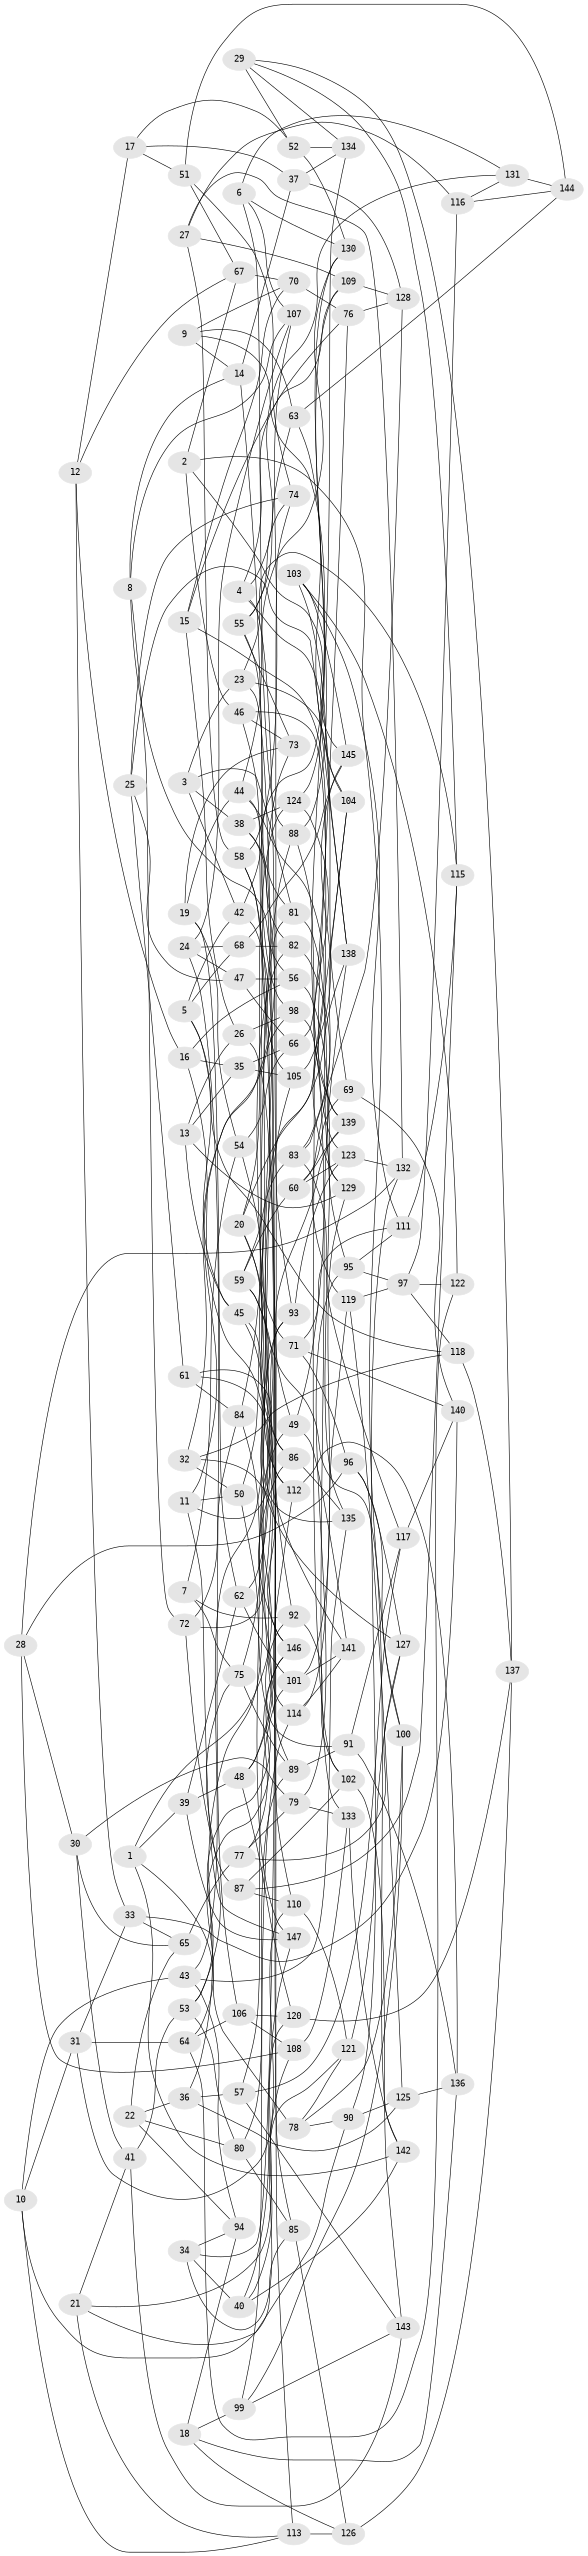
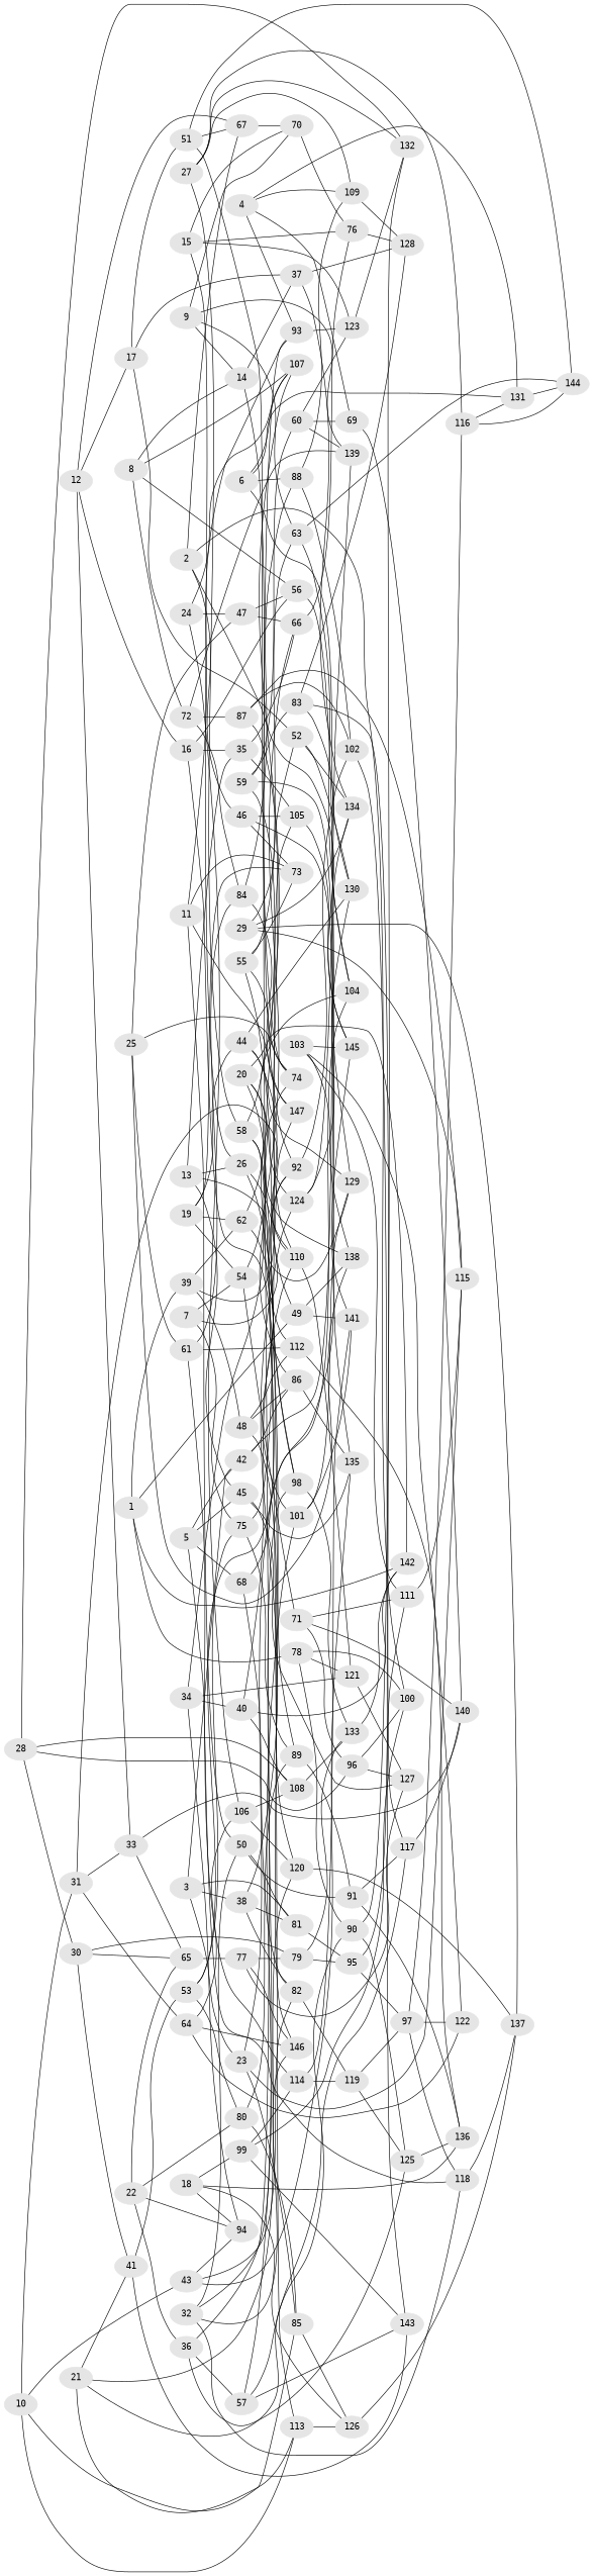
  graph {
    fontname="DejaVu Sans Mono"
    rankdir=LR
    node [color=gray90 fontname="DejaVu Sans Mono" style=filled]
    edge [fontname="DejaVu Sans Mono"]
    1
    39
    49
    78
    142
    147
    62
    48
    138
    141
    100
    90
    121
    2
    46
    67
    145
    73
    129
    105
    70
    3
    23
    38
    42
    81
    85
    104
    115
    124
    82
    86
    134
    95
    4
    69
    93
    109
    131
    140
    123
    128
    144
    5
    45
    68
    118
    135
    127
    137
    6
    88
    107
    130
    102
    7
    54
    75
    92
    66
    71
    89
    8
    14
    56
    72
    37
    139
    84
    87
    9
    63
    76
    10
    31
    43
    113
    33
    110
    64
    94
    126
    11
    50
    91
    12
    16
    17
    35
    146
    51
    52
    65
    13
    26
    98
    15
    132
    74
    18
    99
    136
    143
    114
    19
    44
    101
    20
    21
    41
    120
    53
    125
    22
    36
    80
    57
    77
    24
    47
    106
    108
    25
    61
    112
    133
    27
    58
    116
    28
    30
    96
    79
    29
    122
    32
    34
    40
    117
    119
    111
    55
    59
    60
    83
    97
    103
    1 -- 39
    1 -- 49
    1 -- 78
    1 -- 142
    39 -- 147
    39 -- 62
    39 -- 48
    49 -- 138
    49 -- 141
    78 -- 100
    78 -- 90
    78 -- 121
    62 -- 104
    62 -- 101
    48 -- 86
    48 -- 120
    48 -- 112
    90 -- 132
    90 -- 125
    121 -- 127
    2 -- 100
    2 -- 46
    2 -- 67
    2 -- 145
    46 -- 73
    46 -- 129
    46 -- 105
    67 -- 70
    105 -- 145
    70 -- 76
    3 -- 23
    3 -- 38
    3 -- 42
    3 -- 81
    23 -- 85
    23 -- 104
    23 -- 115
    38 -- 81
    38 -- 124
    38 -- 82
    42 -- 86
    42 -- 134
    81 -- 95
    85 -- 126
    124 -- 130
    124 -- 139
    82 -- 119
    86 -- 135
    95 -- 111
    95 -- 97
    4 -- 69
    4 -- 93
    4 -- 109
    4 -- 131
    69 -- 140
    93 -- 123
    109 -- 128
    131 -- 144
    123 -- 132
    5 -- 42
    5 -- 45
    5 -- 68
    5 -- 118
    45 -- 135
    45 -- 127
    68 -- 145
    68 -- 82
    118 -- 137
    6 -- 131
    6 -- 88
    6 -- 107
    6 -- 130
    88 -- 109
    88 -- 102
    102 -- 143
    7 -- 54
    7 -- 75
    7 -- 92
    54 -- 66
    54 -- 71
    75 -- 105
    75 -- 89
    92 -- 102
    66 -- 76
    71 -- 140
    71 -- 96
    71 -- 111
    89 -- 91
    8 -- 107
    8 -- 14
    8 -- 56
    8 -- 72
    14 -- 92
    14 -- 37
    56 -- 135
    72 -- 139
    72 -- 84
    72 -- 87
    37 -- 134
    37 -- 128
    84 -- 147
    84 -- 88
    87 -- 115
    87 -- 102
    87 -- 110
    9 -- 70
    9 -- 14
    9 -- 139
    9 -- 63
    63 -- 104
    63 -- 144
    76 -- 128
    10 -- 85
    10 -- 31
    10 -- 43
    10 -- 113
    31 -- 33
    31 -- 110
    31 -- 64
    43 -- 82
    43 -- 135
    43 -- 94
    113 -- 126
    33 -- 140
    33 -- 65
    110 -- 121
    64 -- 146
    64 -- 106
    64 -- 122
    126 -- 137
    11 -- 147
    11 -- 73
    11 -- 93
    11 -- 50
    50 -- 81
    50 -- 91
    91 -- 136
    91 -- 117
    12 -- 67
    12 -- 33
    12 -- 16
    12 -- 17
    16 -- 56
    16 -- 35
    16 -- 146
    17 -- 37
    17 -- 51
    17 -- 52
    35 -- 105
    35 -- 66
    51 -- 67
    51 -- 144
    51 -- 74
    52 -- 134
    52 -- 130
    65 -- 77
    13 -- 129
    13 -- 45
    13 -- 35
    13 -- 26
    26 -- 110
    26 -- 98
    98 -- 133
    15 -- 70
    15 -- 123
    15 -- 76
    15 -- 26
    18 -- 94
    18 -- 126
    18 -- 99
    18 -- 136
    99 -- 100
    99 -- 143
    99 -- 114
    114 -- 141
    114 -- 119
    19 -- 62
    19 -- 73
    19 -- 54
    19 -- 44
    44 -- 49
    44 -- 129
    44 -- 130
    101 -- 141
    101 -- 129
    20 -- 142
    20 -- 138
    20 -- 124
    20 -- 86
    21 -- 90
    21 -- 113
    21 -- 41
    21 -- 120
    41 -- 143
    41 -- 53
    120 -- 137
    53 -- 75
    53 -- 92
    53 -- 80
    125 -- 136
    22 -- 94
    22 -- 65
    22 -- 36
    22 -- 80
    36 -- 93
    36 -- 125
    36 -- 57
    80 -- 85
    80 -- 89
    57 -- 143
    57 -- 101
    57 -- 117
    77 -- 127
    77 -- 146
    77 -- 79
-   24 -- 68
    24 -- 107
    24 -- 47
    24 -- 106
    47 -- 66
    47 -- 56
    106 -- 120
    106 -- 108
    108 -- 133
    25 -- 138
    25 -- 74
    25 -- 47
    25 -- 61
    61 -- 84
    61 -- 114
    61 -- 112
    112 -- 136
    133 -- 142
    27 -- 109
    27 -- 132
    27 -- 58
    27 -- 116
    58 -- 107
    58 -- 89
    58 -- 113
    116 -- 131
    116 -- 144
    28 -- 132
    28 -- 108
    28 -- 30
    28 -- 96
    30 -- 65
    30 -- 41
    30 -- 79
    96 -- 100
    96 -- 127
    79 -- 95
    79 -- 133
    29 -- 115
    29 -- 134
    29 -- 137
    29 -- 52
    32 -- 118
    32 -- 50
    32 -- 146
    32 -- 98
    34 -- 121
    34 -- 94
    34 -- 74
    34 -- 40
    40 -- 142
-   40 -- 147
+   40 -- 110
    40 -- 108
    117 -- 140
    119 -- 125
    119 -- 97
    111 -- 115
    55 -- 73
    55 -- 63
    55 -- 98
    55 -- 74
    59 -- 141
    59 -- 112
    59 -- 60
    59 -- 83
    60 -- 69
    60 -- 123
    60 -- 139
    83 -- 104
    83 -- 128
    83 -- 117
    97 -- 118
    97 -- 116
    97 -- 122
    103 -- 138
    103 -- 145
    103 -- 122
    103 -- 111
  }
